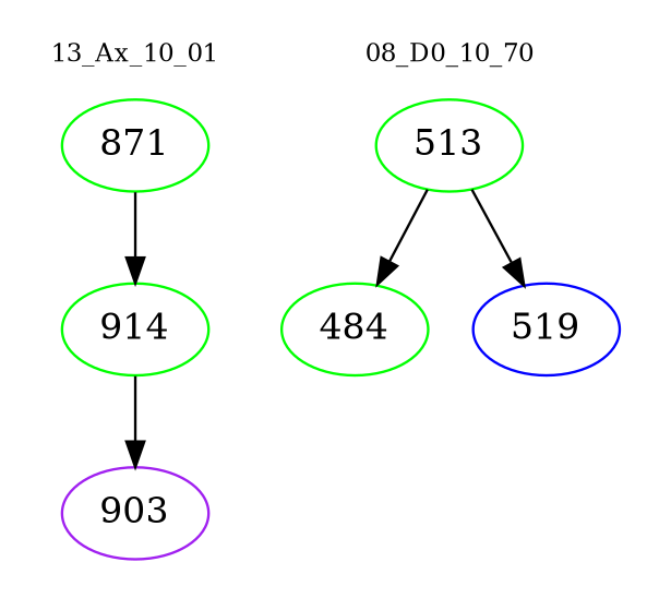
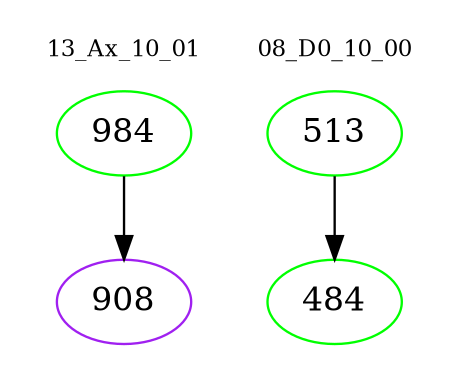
  digraph {
    node [color=green]
    edge [color=black]
-   n1 [label=871]
-   n2 [label=914]
-   n3 [color=purple label=903]
+   n2 [label=984]
+   n3 [color=purple label=908]
    n4 [label=513]
    n5 [label=484]
-   n6 [color=blue label=519]
    subgraph cluster_1 {
      color=white
      fontsize=10
      label="13_Ax_10_01"
-     n1
      n2
      n3
    }
    subgraph cluster_2 {
      color=white
      fontsize=10
-     label="08_D0_10_70"
+     label="08_D0_10_00"
      n4
      n5
-     n6
    }
-   n1 -> n2
    n2 -> n3
    n4 -> n5
-   n4 -> n6
  }
